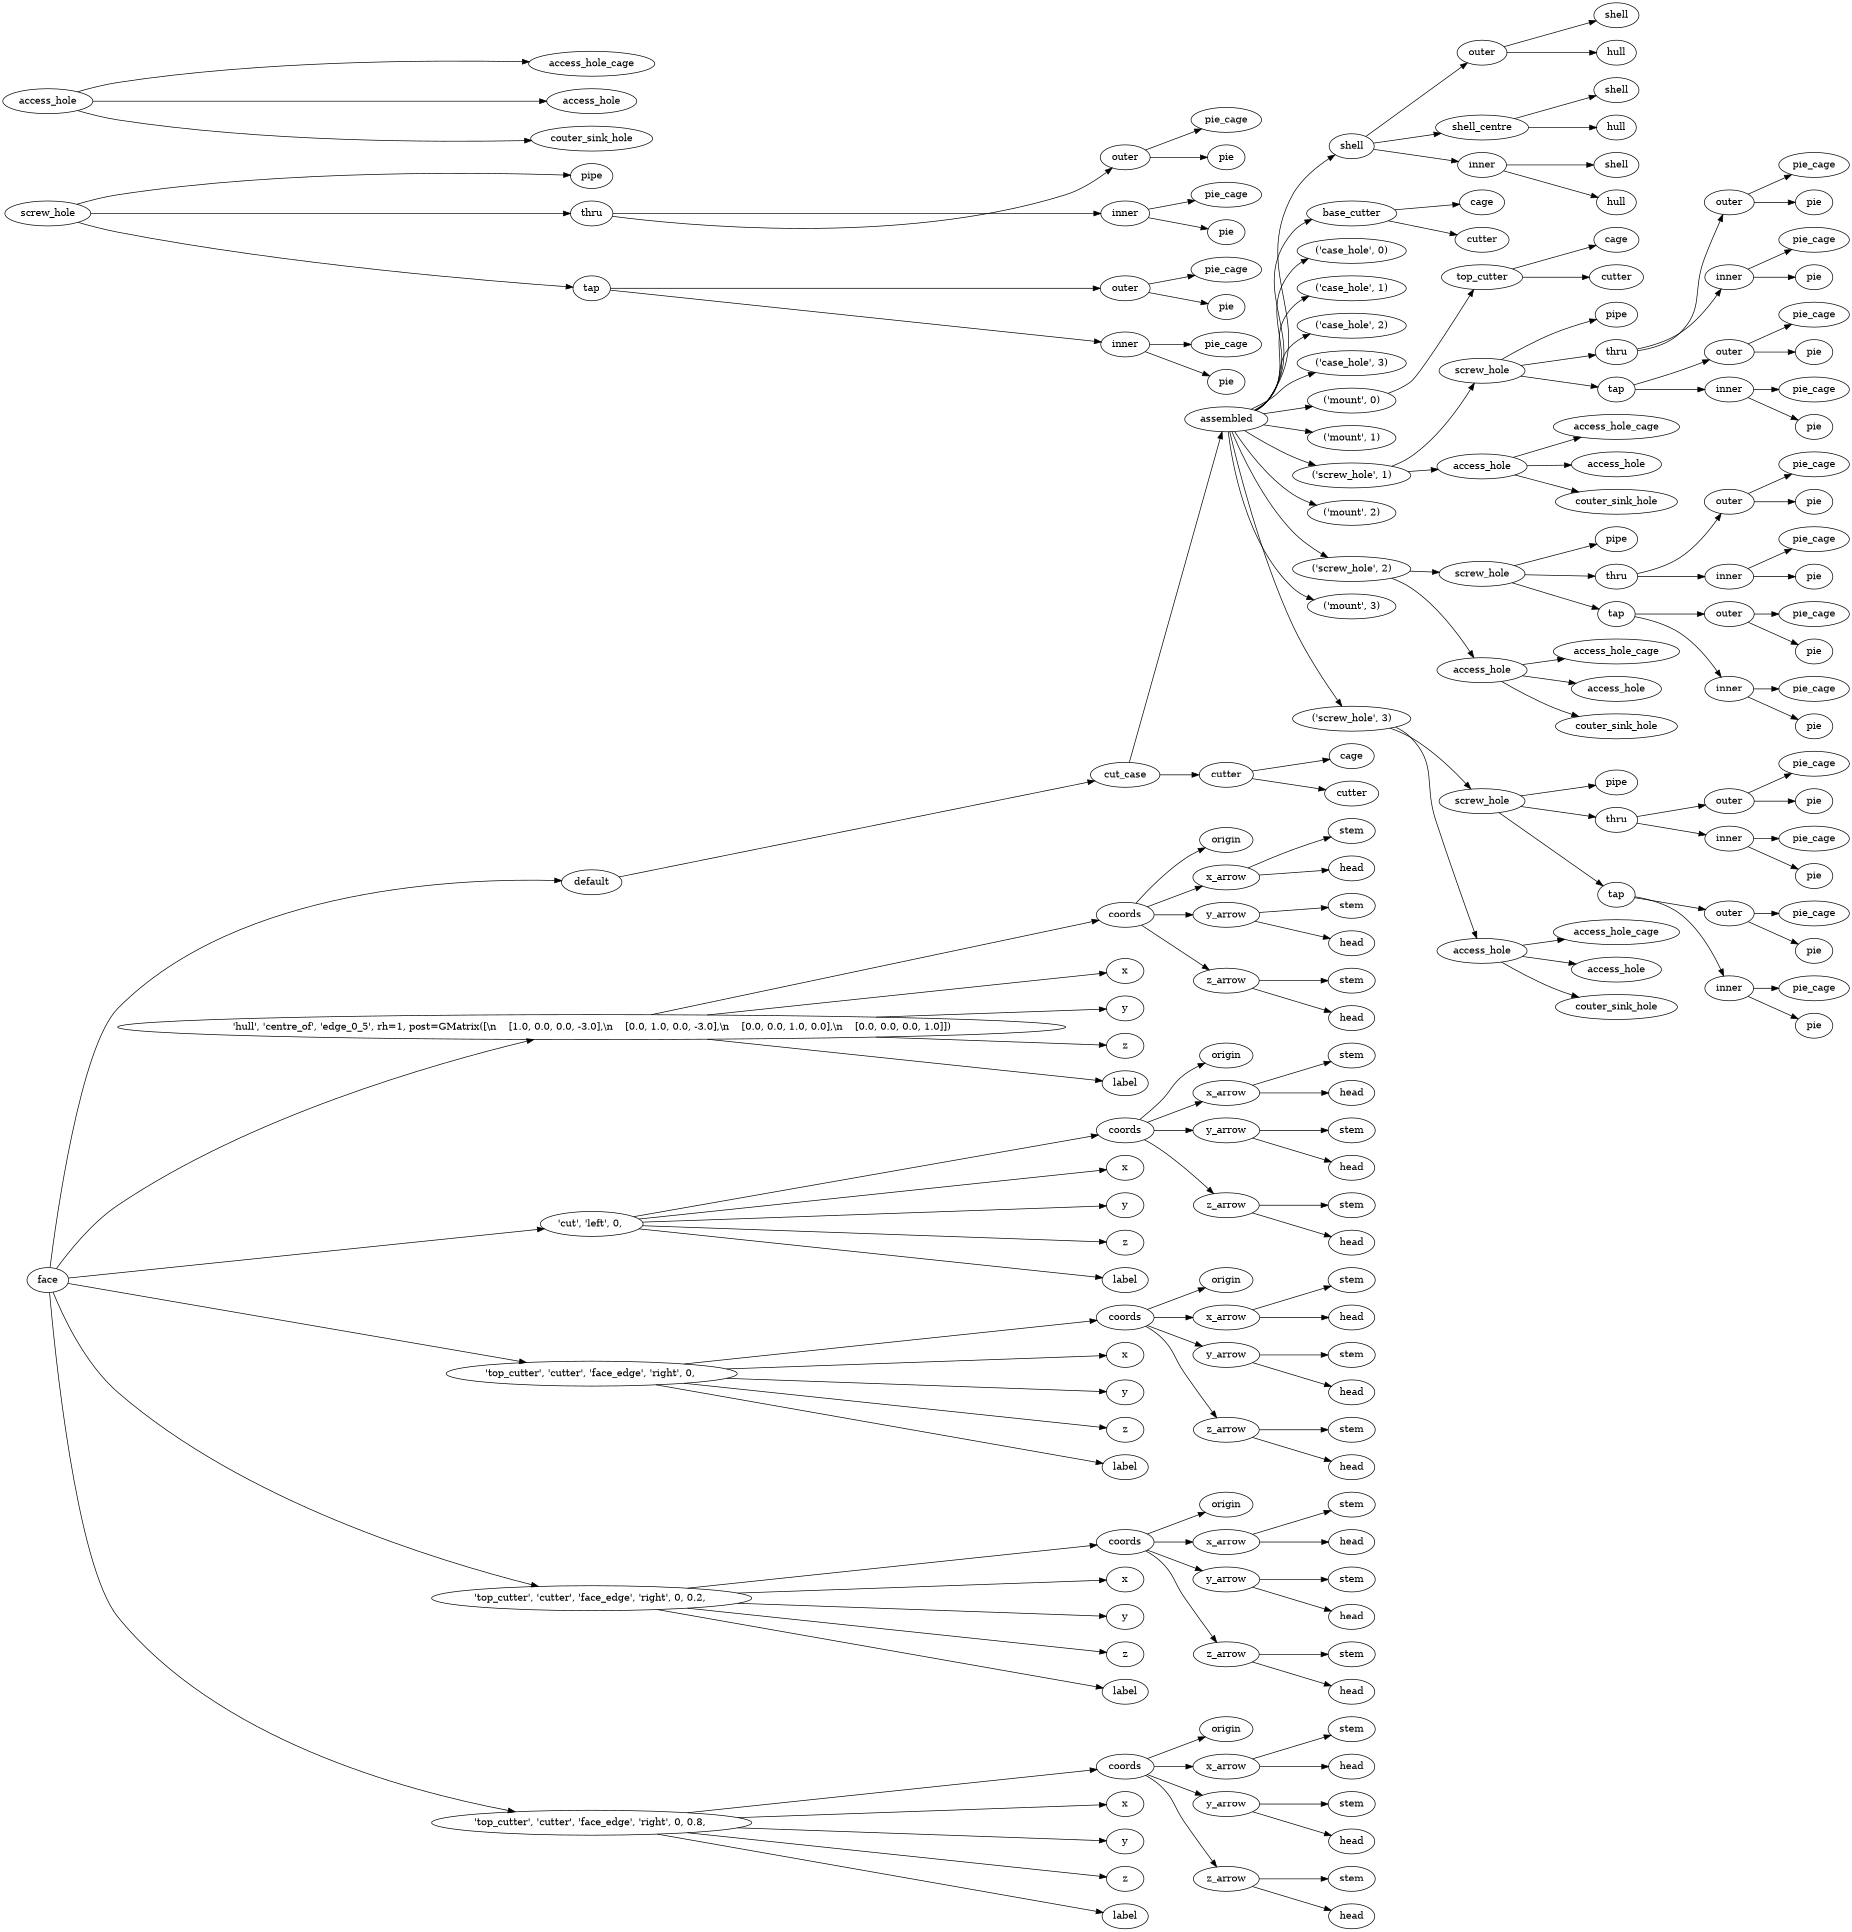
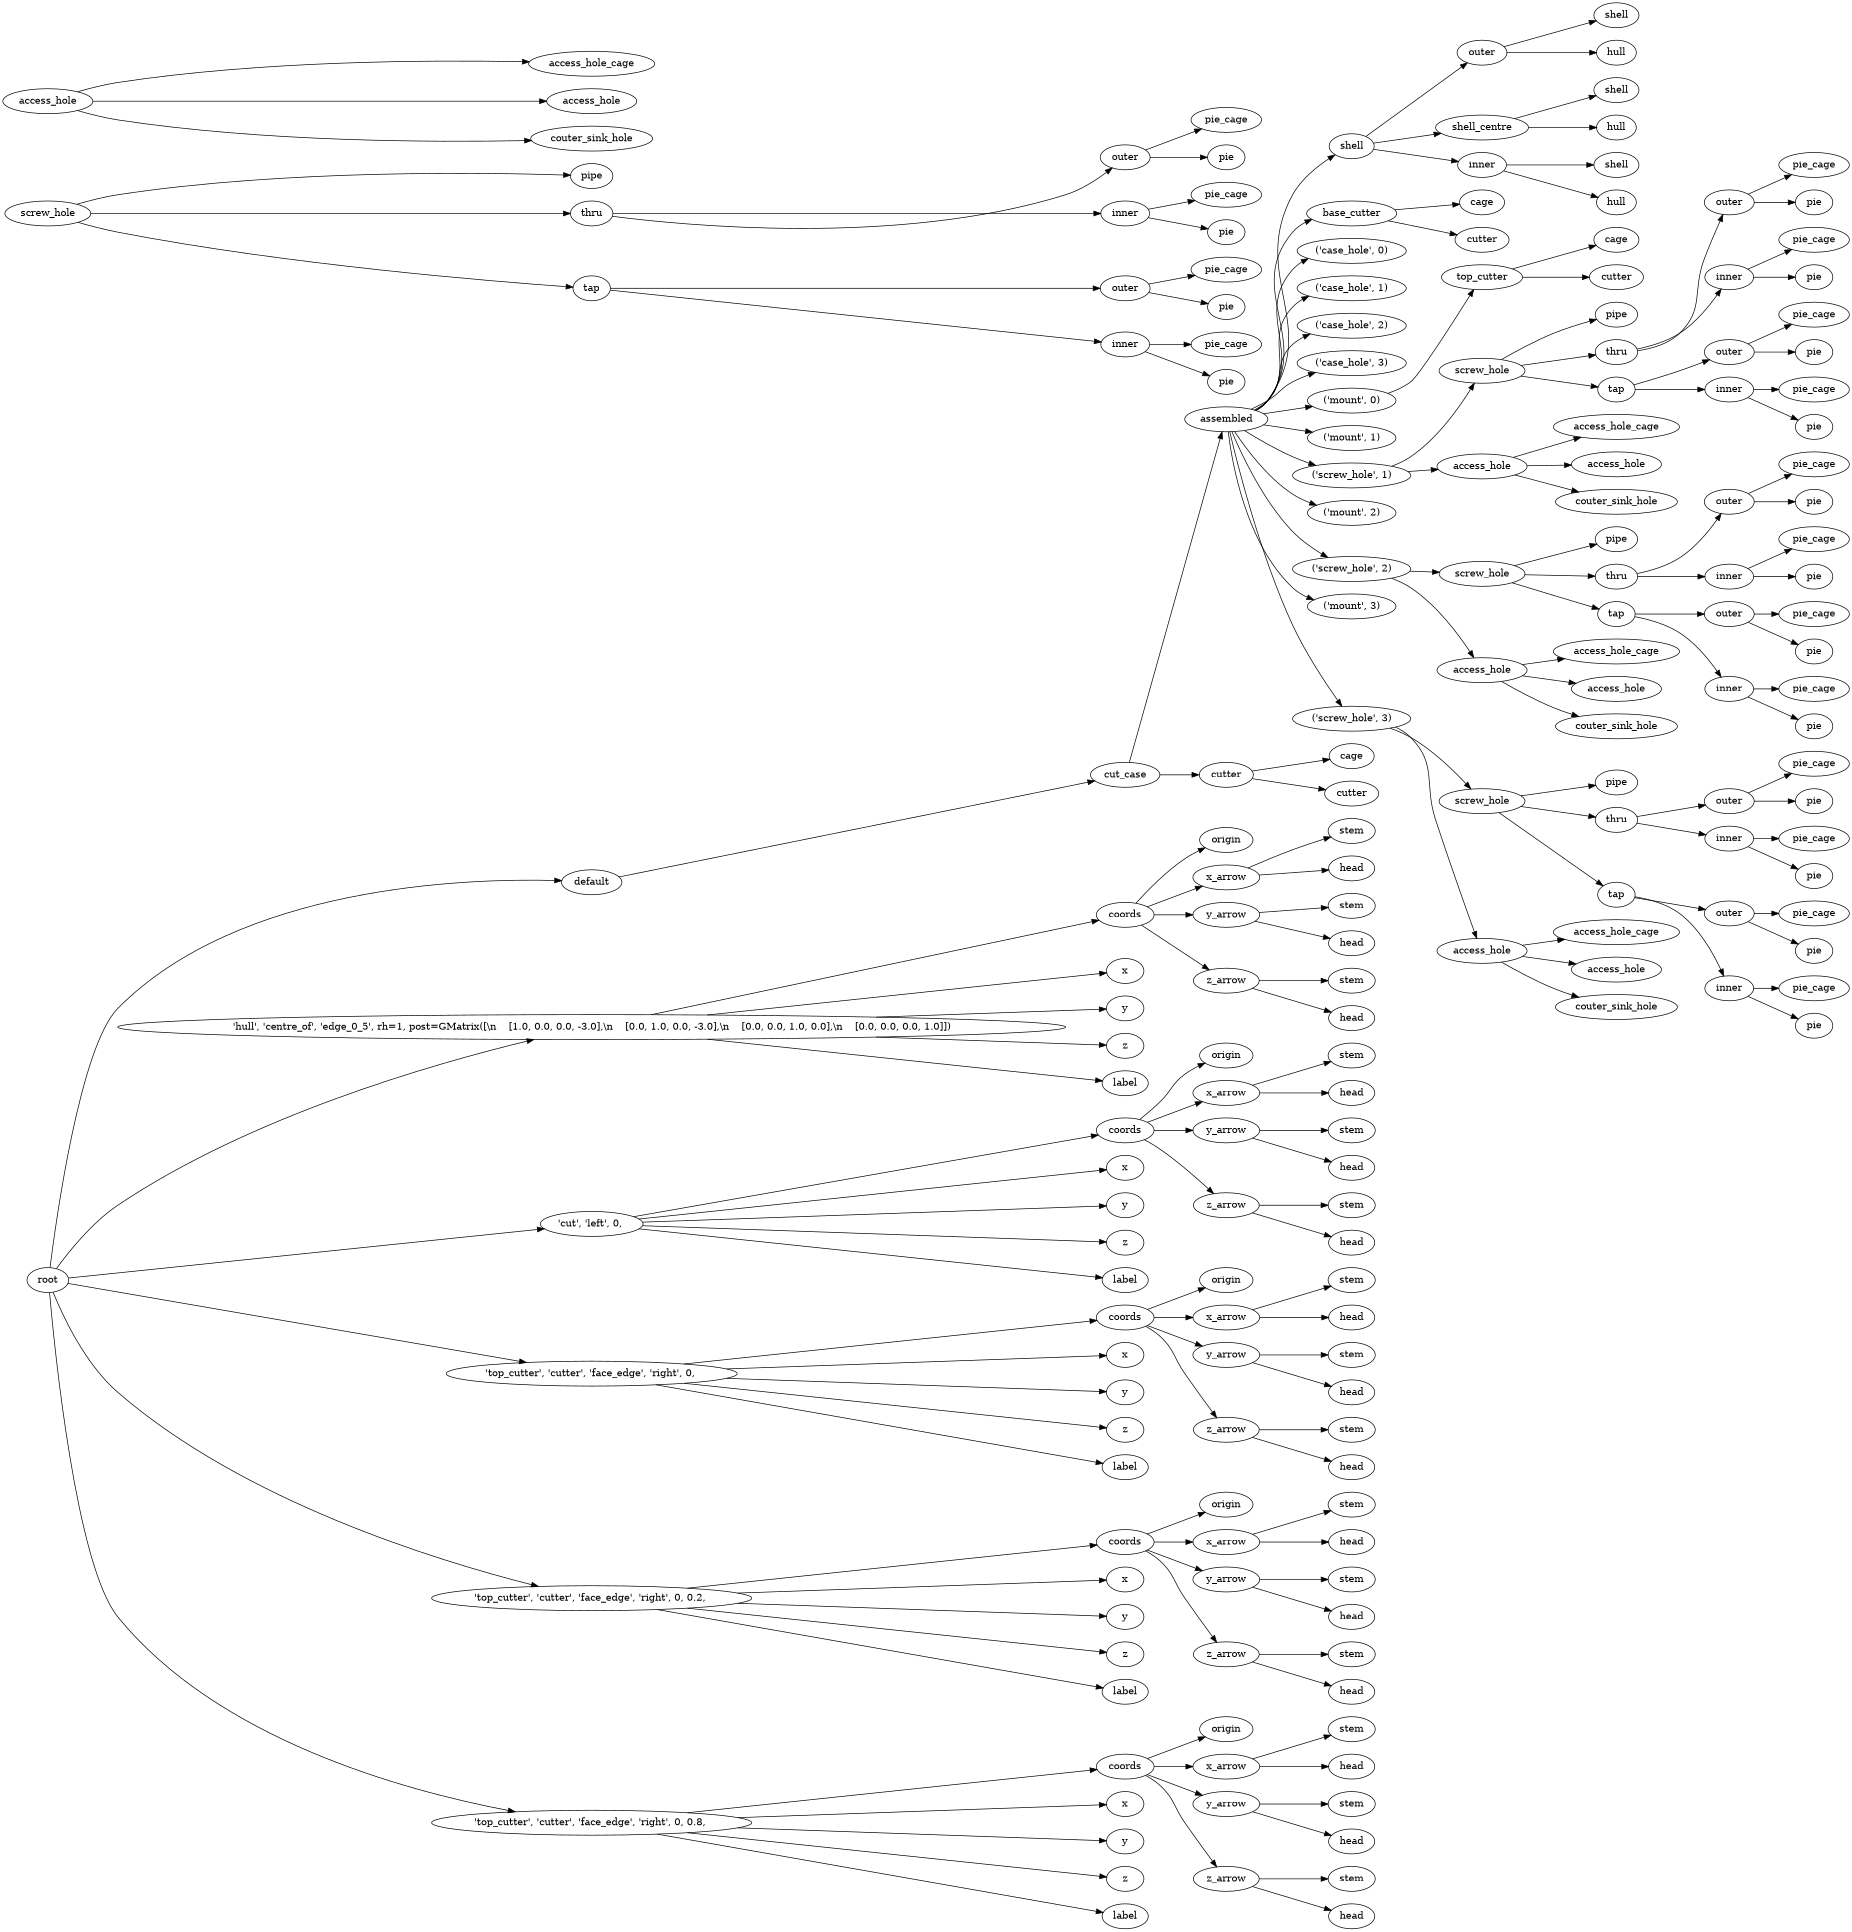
  digraph {
    rankdir=LR
-   n1 [label=face]
+   n1 [label=root]
    n2 [label=default]
    n3 [label="'hull',\ 'centre_of',\ 'edge_0_5',\ rh=1,\ post=GMatrix\(\[\\n\ \ \ \ \[1\.0,\ 0\.0,\ 0\.0,\ \-3\.0\],\\n\ \ \ \ \[0\.0,\ 1\.0,\ 0\.0,\ \-3\.0\],\\n\ \ \ \ \[0\.0,\ 0\.0,\ 1\.0,\ 0\.0\],\\n\ \ \ \ \[0\.0,\ 0\.0,\ 0\.0,\ 1\.0\]\]\)"]
    n4 [label="'cut',\ 'left',\ 0,\ "]
    n5 [label="'top_cutter',\ 'cutter',\ 'face_edge',\ 'right',\ 0,\ "]
    n6 [label="'top_cutter',\ 'cutter',\ 'face_edge',\ 'right',\ 0,\ 0\.2,\ "]
    n7 [label="'top_cutter',\ 'cutter',\ 'face_edge',\ 'right',\ 0,\ 0\.8,\ "]
    n8 [label=cut_case]
    n9 [label=coords]
    n10 [label=x]
    n11 [label=y]
    n12 [label=z]
    n13 [label=label]
    n14 [label=coords]
    n15 [label=x]
    n16 [label=y]
    n17 [label=z]
    n18 [label=label]
    n19 [label=coords]
    n20 [label=x]
    n21 [label=y]
    n22 [label=z]
    n23 [label=label]
    n24 [label=coords]
    n25 [label=x]
    n26 [label=y]
    n27 [label=z]
    n28 [label=label]
    n29 [label=coords]
    n30 [label=x]
    n31 [label=y]
    n32 [label=z]
    n33 [label=label]
    n34 [label=assembled]
    n35 [label=cutter]
    n36 [label=shell]
    n37 [label=base_cutter]
    n38 [label="\('case_hole',\ 0\)"]
    n39 [label="\('case_hole',\ 1\)"]
    n40 [label="\('case_hole',\ 2\)"]
    n41 [label="\('case_hole',\ 3\)"]
    n42 [label="\('mount',\ 0\)"]
    n43 [label="\('mount',\ 1\)"]
    n44 [label="\('screw_hole',\ 1\)"]
    n45 [label="\('mount',\ 2\)"]
    n46 [label="\('screw_hole',\ 2\)"]
    n47 [label="\('mount',\ 3\)"]
    n48 [label="\('screw_hole',\ 3\)"]
    n49 [label=cage]
    n50 [label=cutter]
    n51 [label=outer]
    n52 [label=shell_centre]
    n53 [label=inner]
    n54 [label=top_cutter]
    n55 [label=cage]
    n56 [label=cutter]
    n57 [label=cage]
    n58 [label=cutter]
    n59 [label=screw_hole]
    n60 [label=access_hole]
    n61 [label=screw_hole]
    n62 [label=access_hole]
    n63 [label=screw_hole]
    n64 [label=access_hole]
    n65 [label=shell]
    n66 [label=hull]
    n67 [label=shell]
    n68 [label=hull]
    n69 [label=shell]
    n70 [label=hull]
    n71 [label=screw_hole]
    n72 [label=pipe]
    n73 [label=thru]
    n74 [label=tap]
    n75 [label=access_hole]
    n76 [label=access_hole_cage]
    n77 [label=access_hole]
    n78 [label=couter_sink_hole]
    n79 [label=outer]
    n80 [label=inner]
    n81 [label=outer]
    n82 [label=inner]
    n83 [label=pie_cage]
    n84 [label=pie]
    n85 [label=pie_cage]
    n86 [label=pie]
    n87 [label=pie_cage]
    n88 [label=pie]
    n89 [label=pie_cage]
    n90 [label=pie]
    n91 [label=pipe]
    n92 [label=thru]
    n93 [label=tap]
    n94 [label=access_hole_cage]
    n95 [label=access_hole]
    n96 [label=couter_sink_hole]
    n97 [label=outer]
    n98 [label=inner]
    n99 [label=outer]
    n100 [label=inner]
    n101 [label=pie_cage]
    n102 [label=pie]
    n103 [label=pie_cage]
    n104 [label=pie]
    n105 [label=pie_cage]
    n106 [label=pie]
    n107 [label=pie_cage]
    n108 [label=pie]
    n109 [label=pipe]
    n110 [label=thru]
    n111 [label=tap]
    n112 [label=access_hole_cage]
    n113 [label=access_hole]
    n114 [label=couter_sink_hole]
    n115 [label=outer]
    n116 [label=inner]
    n117 [label=outer]
    n118 [label=inner]
    n119 [label=pie_cage]
    n120 [label=pie]
    n121 [label=pie_cage]
    n122 [label=pie]
    n123 [label=pie_cage]
    n124 [label=pie]
    n125 [label=pie_cage]
    n126 [label=pie]
    n127 [label=pipe]
    n128 [label=thru]
    n129 [label=tap]
    n130 [label=access_hole_cage]
    n131 [label=access_hole]
    n132 [label=couter_sink_hole]
    n133 [label=outer]
    n134 [label=inner]
    n135 [label=outer]
    n136 [label=inner]
    n137 [label=pie_cage]
    n138 [label=pie]
    n139 [label=pie_cage]
    n140 [label=pie]
    n141 [label=pie_cage]
    n142 [label=pie]
    n143 [label=pie_cage]
    n144 [label=pie]
    n145 [label=origin]
    n146 [label=x_arrow]
    n147 [label=y_arrow]
    n148 [label=z_arrow]
    n149 [label=stem]
    n150 [label=head]
    n151 [label=stem]
    n152 [label=head]
    n153 [label=stem]
    n154 [label=head]
    n155 [label=origin]
    n156 [label=x_arrow]
    n157 [label=y_arrow]
    n158 [label=z_arrow]
    n159 [label=stem]
    n160 [label=head]
    n161 [label=stem]
    n162 [label=head]
    n163 [label=stem]
    n164 [label=head]
    n165 [label=origin]
    n166 [label=x_arrow]
    n167 [label=y_arrow]
    n168 [label=z_arrow]
    n169 [label=stem]
    n170 [label=head]
    n171 [label=stem]
    n172 [label=head]
    n173 [label=stem]
    n174 [label=head]
    n175 [label=origin]
    n176 [label=x_arrow]
    n177 [label=y_arrow]
    n178 [label=z_arrow]
    n179 [label=stem]
    n180 [label=head]
    n181 [label=stem]
    n182 [label=head]
    n183 [label=stem]
    n184 [label=head]
    n185 [label=origin]
    n186 [label=x_arrow]
    n187 [label=y_arrow]
    n188 [label=z_arrow]
    n189 [label=stem]
    n190 [label=head]
    n191 [label=stem]
    n192 [label=head]
    n193 [label=stem]
    n194 [label=head]
    n1 -> n2
    n1 -> n3
    n1 -> n4
    n1 -> n5
    n1 -> n6
    n1 -> n7
    n2 -> n8
    n3 -> n9
    n3 -> n10
    n3 -> n11
    n3 -> n12
    n3 -> n13
    n4 -> n14
    n4 -> n15
    n4 -> n16
    n4 -> n17
    n4 -> n18
    n5 -> n19
    n5 -> n20
    n5 -> n21
    n5 -> n22
    n5 -> n23
    n6 -> n24
    n6 -> n25
    n6 -> n26
    n6 -> n27
    n6 -> n28
    n7 -> n29
    n7 -> n30
    n7 -> n31
    n7 -> n32
    n7 -> n33
    n8 -> n34
    n8 -> n35
    n9 -> n145
    n9 -> n146
    n9 -> n147
    n9 -> n148
    n14 -> n155
    n14 -> n156
    n14 -> n157
    n14 -> n158
    n19 -> n165
    n19 -> n166
    n19 -> n167
    n19 -> n168
    n24 -> n175
    n24 -> n176
    n24 -> n177
    n24 -> n178
    n29 -> n185
    n29 -> n186
    n29 -> n187
    n29 -> n188
    n34 -> n36
    n34 -> n37
    n34 -> n38
    n34 -> n39
    n34 -> n40
    n34 -> n41
    n34 -> n42
    n34 -> n43
    n34 -> n44
    n34 -> n45
    n34 -> n46
    n34 -> n47
    n34 -> n48
    n35 -> n49
    n35 -> n50
    n36 -> n51
    n36 -> n52
    n36 -> n53
    n37 -> n57
    n37 -> n58
    n42 -> n54
    n44 -> n59
    n44 -> n60
    n46 -> n61
    n46 -> n62
    n48 -> n63
    n48 -> n64
    n51 -> n65
    n51 -> n66
    n52 -> n67
    n52 -> n68
    n53 -> n69
    n53 -> n70
    n54 -> n55
    n54 -> n56
    n59 -> n91
    n59 -> n92
    n59 -> n93
    n60 -> n94
    n60 -> n95
    n60 -> n96
    n61 -> n109
    n61 -> n110
    n61 -> n111
    n62 -> n112
    n62 -> n113
    n62 -> n114
    n63 -> n127
    n63 -> n128
    n63 -> n129
    n64 -> n130
    n64 -> n131
    n64 -> n132
    n71 -> n72
    n71 -> n73
    n71 -> n74
    n73 -> n79
    n73 -> n80
    n74 -> n81
    n74 -> n82
    n75 -> n76
    n75 -> n77
    n75 -> n78
    n79 -> n83
    n79 -> n84
    n80 -> n85
    n80 -> n86
    n81 -> n87
    n81 -> n88
    n82 -> n89
    n82 -> n90
    n92 -> n97
    n92 -> n98
    n93 -> n99
    n93 -> n100
    n97 -> n101
    n97 -> n102
    n98 -> n103
    n98 -> n104
    n99 -> n105
    n99 -> n106
    n100 -> n107
    n100 -> n108
    n110 -> n115
    n110 -> n116
    n111 -> n117
    n111 -> n118
    n115 -> n119
    n115 -> n120
    n116 -> n121
    n116 -> n122
    n117 -> n123
    n117 -> n124
    n118 -> n125
    n118 -> n126
    n128 -> n133
    n128 -> n134
    n129 -> n135
    n129 -> n136
    n133 -> n137
    n133 -> n138
    n134 -> n139
    n134 -> n140
    n135 -> n141
    n135 -> n142
    n136 -> n143
    n136 -> n144
    n146 -> n149
    n146 -> n150
    n147 -> n151
    n147 -> n152
    n148 -> n153
    n148 -> n154
    n156 -> n159
    n156 -> n160
    n157 -> n161
    n157 -> n162
    n158 -> n163
    n158 -> n164
    n166 -> n169
    n166 -> n170
    n167 -> n171
    n167 -> n172
    n168 -> n173
    n168 -> n174
    n176 -> n179
    n176 -> n180
    n177 -> n181
    n177 -> n182
    n178 -> n183
    n178 -> n184
    n186 -> n189
    n186 -> n190
    n187 -> n191
    n187 -> n192
    n188 -> n193
    n188 -> n194
  }
